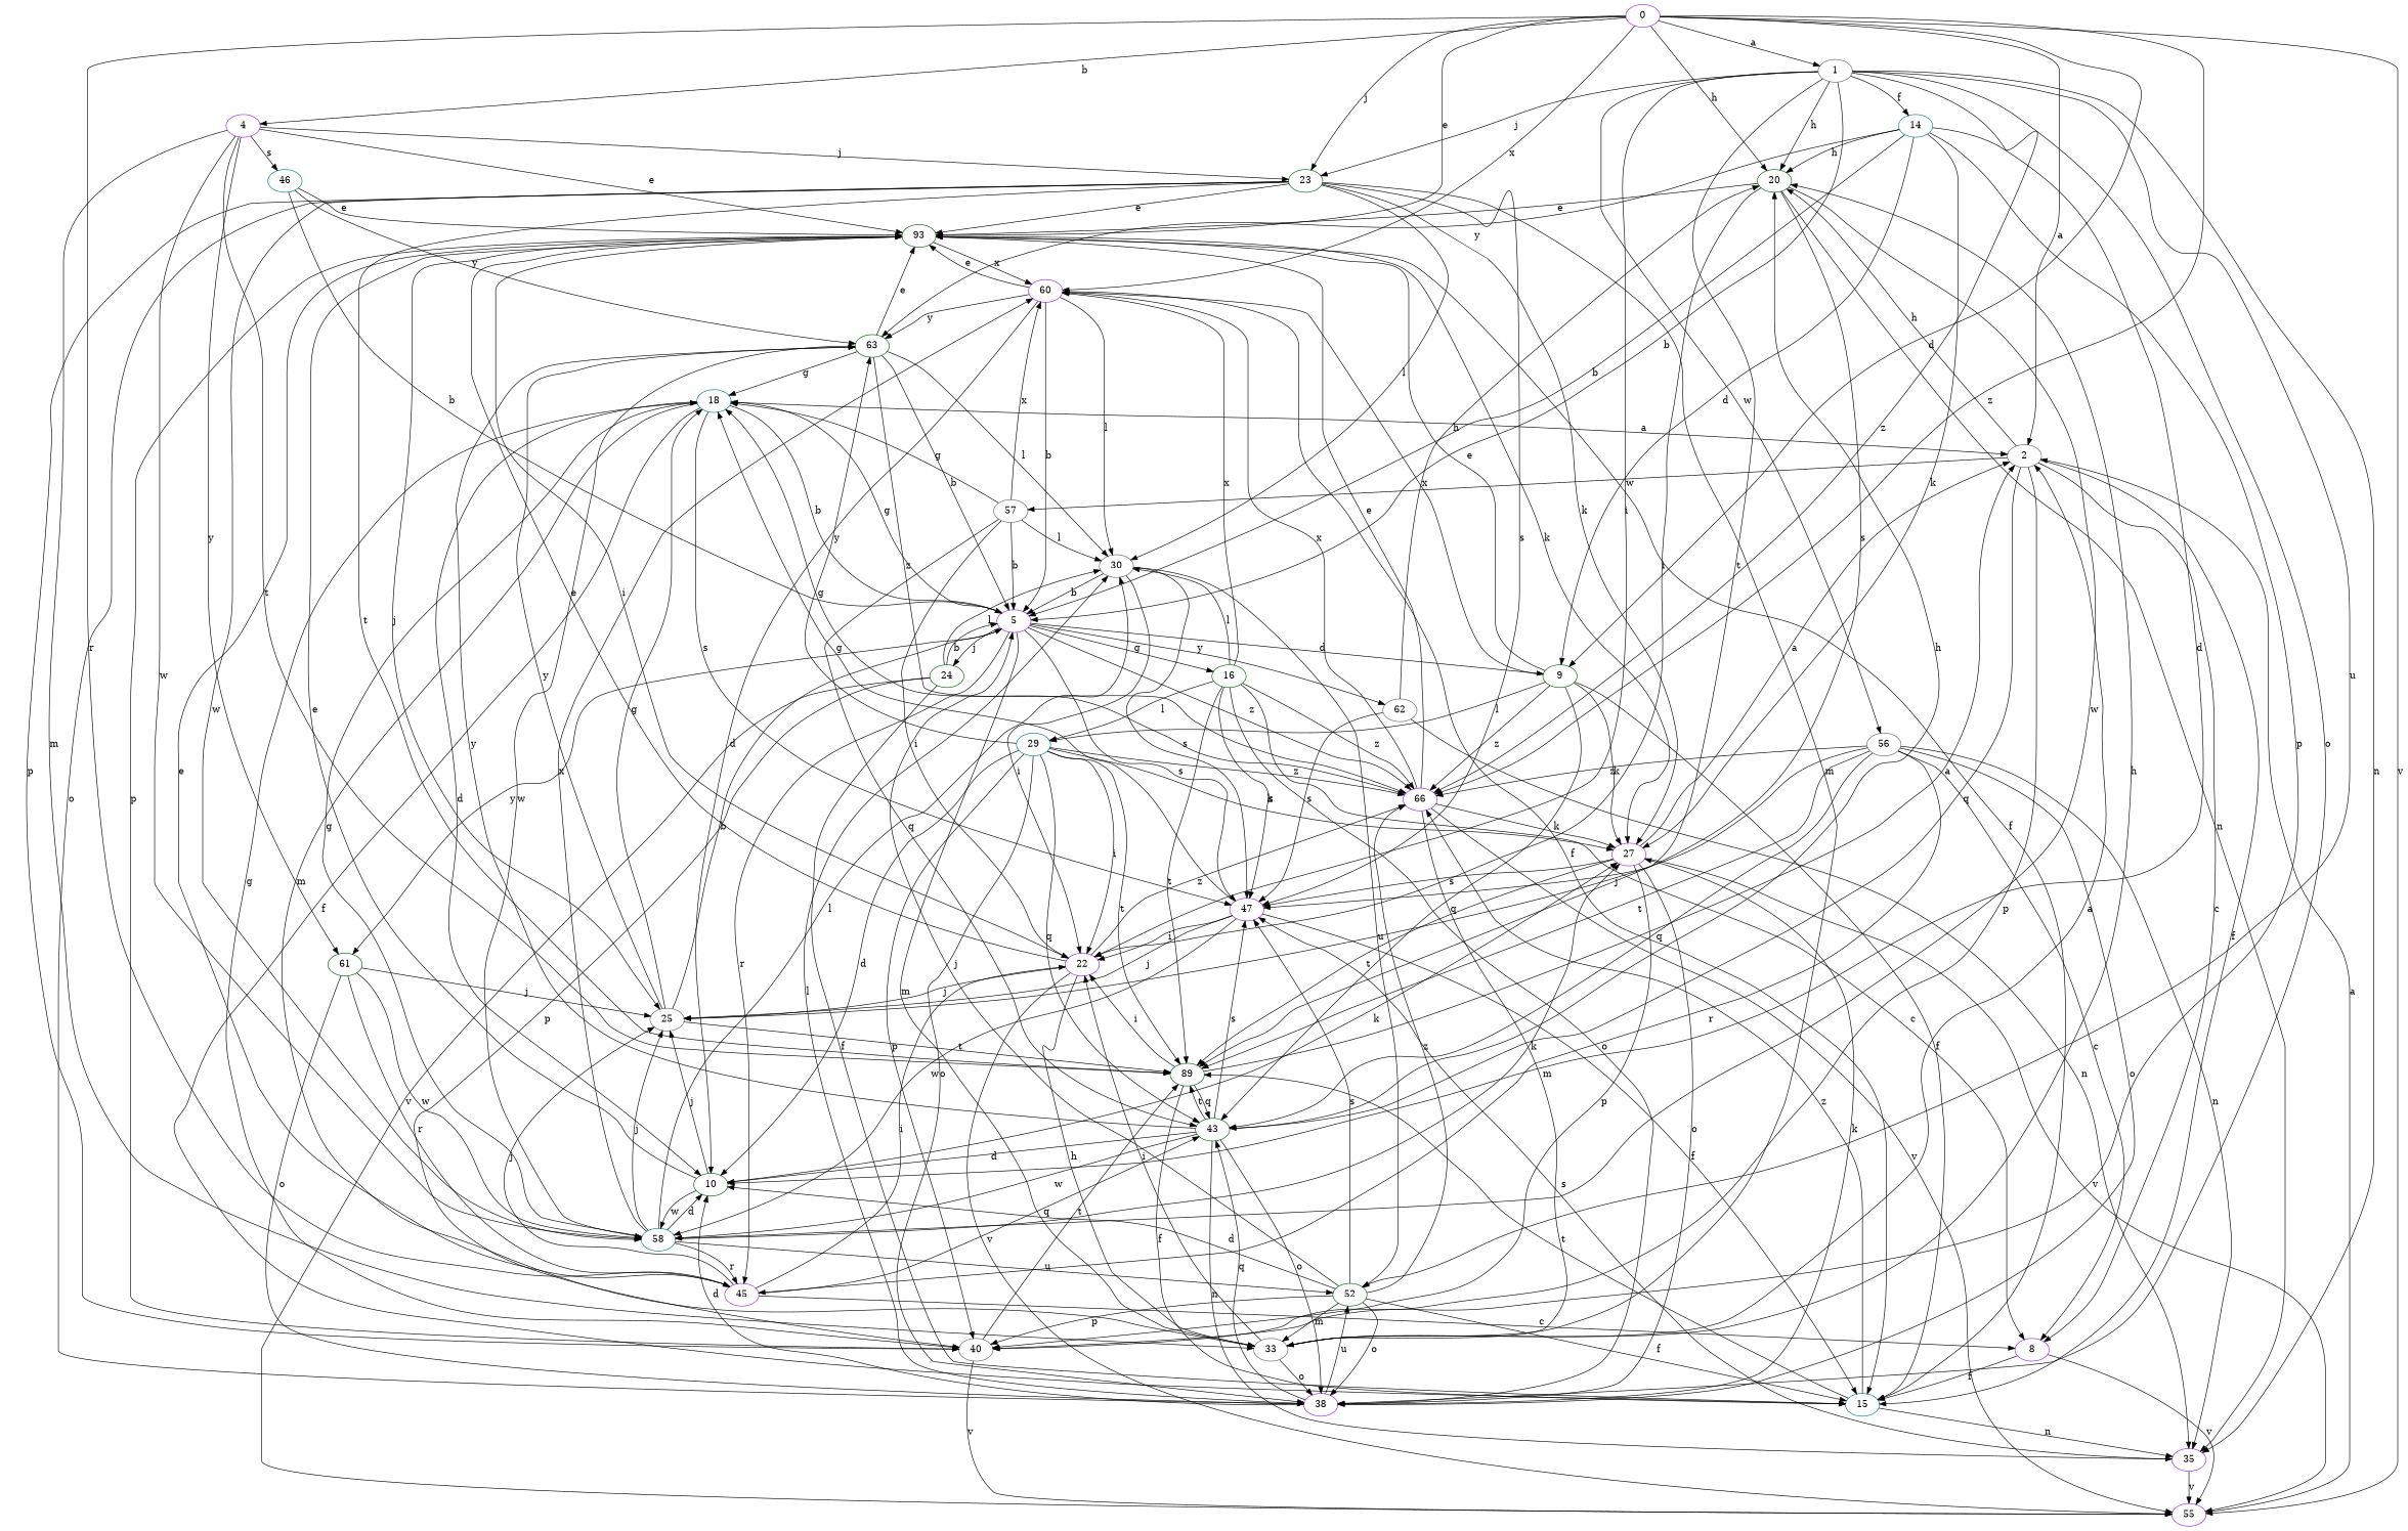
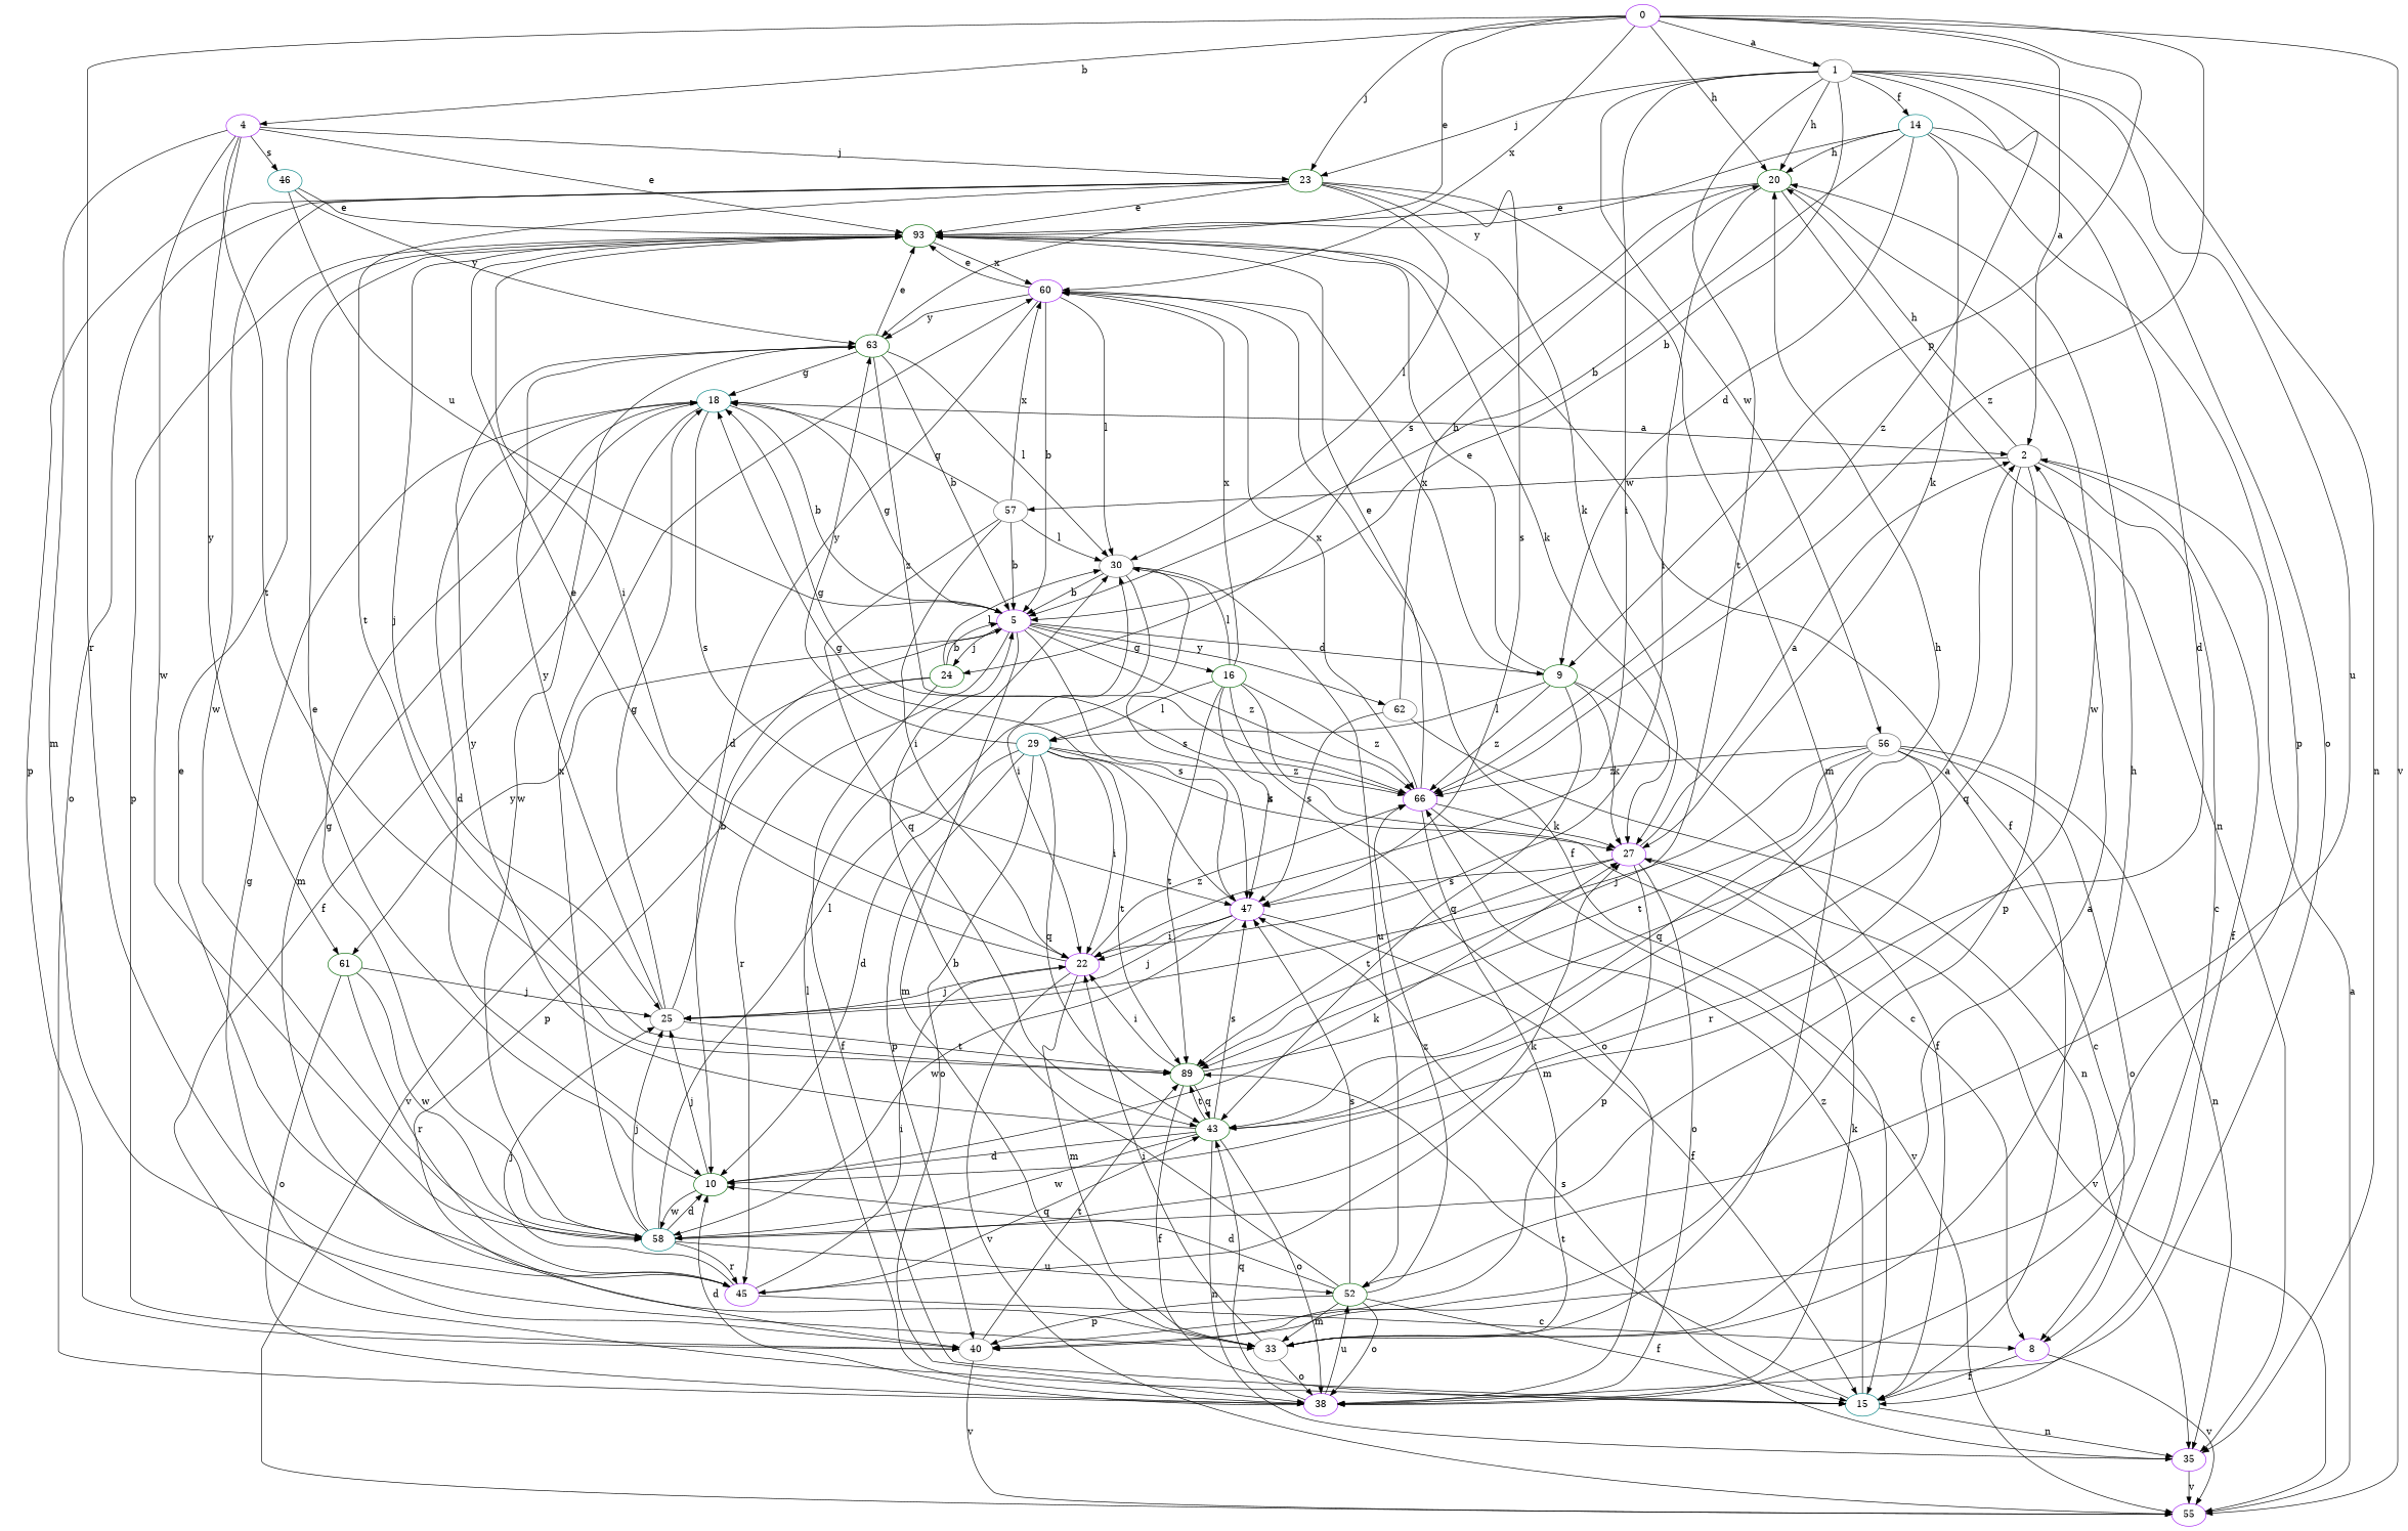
  strict digraph {
    node [color=purple]
    1 [color=gray40]
    0
    2 [color=gray40]
    4
    9 [color=darkgreen]
    n6 [color=darkgreen label=93]
    20 [color=darkgreen]
    23 [color=darkgreen]
    45
    55
    60
    66
    5
    14 [color=teal]
    22
    35
    38
    n18 [color=darkgreen label=89]
    52 [color=darkgreen]
    56 [color=gray40]
    8
    15 [color=teal]
    40 [color=gray40]
    43 [color=darkgreen]
    57 [color=gray40]
    33 [color=gray40]
    46 [color=teal]
    58 [color=teal]
    61 [color=darkgreen]
    27
    29 [color=teal]
    25 [color=gray40]
    47
    30 [color=gray40]
    10 [color=darkgreen]
    63 [color=darkgreen]
    18 [color=teal]
    16 [color=darkgreen]
    24 [color=darkgreen]
    62 [color=gray40]
    1 -> 20 [label=h]
    1 -> 23 [label=j]
    1 -> 66 [label=z]
    1 -> 5 [label=b]
    1 -> 14 [label=f]
    1 -> 22 [label=i]
    1 -> 35 [label=n]
    1 -> 38 [label=o]
    1 -> n18 [label=t]
    1 -> 52 [label=u]
    1 -> 56 [label=w]
    0 -> 1 [label=a]
    0 -> 2 [label=a]
    0 -> 4 [label=b]
-   0 -> 9 [label=d]
+   0 -> 9 [label=p]
    0 -> n6 [label=e]
    0 -> 20 [label=h]
    0 -> 23 [label=j]
    0 -> 45 [label=r]
    0 -> 55 [label=v]
    0 -> 60 [label=x]
    0 -> 66 [label=z]
    2 -> 20 [label=h]
    2 -> 8 [label=c]
    2 -> 15 [label=f]
    2 -> 40 [label=p]
    2 -> 43 [label=q]
    2 -> 57 [label=w]
    4 -> n6 [label=e]
    4 -> 23 [label=j]
    4 -> n18 [label=t]
    4 -> 33 [label=m]
    4 -> 46 [label=s]
    4 -> 58 [label=w]
    4 -> 61 [label=y]
    9 -> n6 [label=e]
    9 -> 60 [label=x]
    9 -> 66 [label=z]
    9 -> 15 [label=f]
    9 -> 43 [label=q]
    9 -> 27 [label=k]
    9 -> 29 [label=l]
    n6 -> 60 [label=x]
    n6 -> 22 [label=i]
    n6 -> 15 [label=f]
    n6 -> 40 [label=p]
    n6 -> 27 [label=k]
    n6 -> 25 [label=j]
    20 -> n6 [label=e]
    20 -> 22 [label=i]
    20 -> 35 [label=n]
    20 -> 58 [label=w]
-   20 -> 47 [label=s]
+   20 -> 24 [label=s]
    23 -> n6 [label=e]
    23 -> 38 [label=o]
    23 -> n18 [label=t]
    23 -> 40 [label=p]
    23 -> 33 [label=m]
    23 -> 58 [label=w]
    23 -> 27 [label=k]
    23 -> 47 [label=s]
    23 -> 30 [label=l]
    45 -> n6 [label=e]
    45 -> 22 [label=i]
    45 -> 8 [label=c]
    45 -> 43 [label=q]
    45 -> 25 [label=j]
    55 -> 2 [label=a]
    60 -> n6 [label=e]
    60 -> 5 [label=b]
    60 -> 15 [label=f]
    60 -> 30 [label=l]
    60 -> 10 [label=d]
    60 -> 63 [label=y]
    66 -> n6 [label=e]
    66 -> 55 [label=v]
    66 -> 60 [label=x]
    66 -> 33 [label=m]
    66 -> 27 [label=k]
    66 -> 18 [label=g]
    5 -> 9 [label=d]
    5 -> 45 [label=r]
    5 -> 66 [label=z]
    5 -> 33 [label=m]
    5 -> 61 [label=y]
    5 -> 47 [label=s]
    5 -> 18 [label=g]
    5 -> 16 [label=g]
    5 -> 24 [label=j]
    5 -> 62 [label=y]
    14 -> 9 [label=d]
    14 -> 20 [label=h]
    14 -> 5 [label=b]
    14 -> 40 [label=p]
    14 -> 27 [label=k]
    14 -> 10 [label=d]
    14 -> 63 [label=y]
    22 -> n6 [label=e]
    22 -> 55 [label=v]
    22 -> 66 [label=z]
-   22 -> 33 [label=h]
+   22 -> 33 [label=m]
    22 -> 25 [label=j]
    35 -> 55 [label=v]
    35 -> 47 [label=s]
    38 -> 52 [label=u]
    38 -> 43 [label=q]
    38 -> 27 [label=k]
    38 -> 30 [label=l]
    38 -> 10 [label=d]
    n18 -> 2 [label=a]
    n18 -> 22 [label=i]
    n18 -> 15 [label=f]
    n18 -> 43 [label=q]
    52 -> 66 [label=z]
-   52 -> 5 [label=j]
+   52 -> 5 [label=b]
    52 -> 38 [label=o]
    52 -> 15 [label=f]
    52 -> 40 [label=p]
    52 -> 33 [label=m]
    52 -> 47 [label=s]
    52 -> 10 [label=d]
    56 -> 45 [label=r]
    56 -> 66 [label=z]
    56 -> 35 [label=n]
    56 -> 38 [label=o]
    56 -> n18 [label=t]
    56 -> 8 [label=c]
    56 -> 43 [label=q]
    56 -> 25 [label=j]
    8 -> 55 [label=v]
    8 -> 15 [label=f]
    15 -> 66 [label=z]
    15 -> 35 [label=n]
    15 -> n18 [label=t]
    40 -> 55 [label=v]
    40 -> n18 [label=t]
    40 -> 18 [label=g]
    43 -> 20 [label=h]
    43 -> 35 [label=n]
    43 -> 38 [label=o]
    43 -> n18 [label=t]
    43 -> 58 [label=w]
    43 -> 47 [label=s]
    43 -> 10 [label=d]
    43 -> 63 [label=y]
    57 -> 60 [label=x]
    57 -> 5 [label=b]
    57 -> 22 [label=i]
    57 -> 43 [label=q]
    57 -> 30 [label=l]
    57 -> 18 [label=g]
    33 -> 2 [label=a]
    33 -> 20 [label=h]
    33 -> 22 [label=i]
    33 -> 38 [label=o]
    46 -> n6 [label=e]
-   46 -> 5 [label=b]
+   46 -> 5 [label=u]
    46 -> 63 [label=y]
    58 -> 45 [label=r]
    58 -> 60 [label=x]
    58 -> 52 [label=u]
    58 -> 27 [label=k]
    58 -> 25 [label=j]
    58 -> 30 [label=l]
    58 -> 10 [label=d]
    58 -> 18 [label=g]
    61 -> 45 [label=r]
    61 -> 38 [label=o]
    61 -> 58 [label=w]
    61 -> 25 [label=j]
    27 -> 2 [label=a]
    27 -> 55 [label=v]
    27 -> 38 [label=o]
    27 -> n18 [label=t]
    27 -> 40 [label=p]
    27 -> 47 [label=s]
    29 -> 66 [label=z]
    29 -> 22 [label=i]
    29 -> 38 [label=o]
    29 -> n18 [label=t]
    29 -> 40 [label=p]
    29 -> 43 [label=q]
    29 -> 27 [label=k]
    29 -> 10 [label=d]
    29 -> 63 [label=y]
    25 -> 5 [label=b]
    25 -> n18 [label=t]
    25 -> 63 [label=y]
    25 -> 18 [label=g]
    47 -> 22 [label=i]
    47 -> 15 [label=f]
    47 -> 58 [label=w]
    47 -> 25 [label=j]
    47 -> 18 [label=g]
    30 -> 5 [label=b]
    30 -> 22 [label=i]
    30 -> 52 [label=u]
    30 -> 47 [label=s]
    10 -> n6 [label=e]
    10 -> 58 [label=w]
    10 -> 27 [label=k]
    10 -> 25 [label=j]
    63 -> n6 [label=e]
    63 -> 66 [label=z]
    63 -> 5 [label=b]
    63 -> 58 [label=w]
    63 -> 30 [label=l]
    63 -> 18 [label=g]
    18 -> 2 [label=a]
    18 -> 5 [label=b]
    18 -> 15 [label=f]
    18 -> 33 [label=m]
    18 -> 47 [label=s]
    18 -> 10 [label=d]
    16 -> 60 [label=x]
    16 -> 66 [label=z]
    16 -> 38 [label=o]
    16 -> n18 [label=t]
    16 -> 8 [label=c]
    16 -> 29 [label=l]
    16 -> 47 [label=s]
    16 -> 30 [label=l]
    24 -> 55 [label=v]
    24 -> 5 [label=b]
    24 -> 15 [label=f]
    24 -> 40 [label=p]
    24 -> 30 [label=l]
    62 -> 20 [label=h]
    62 -> 35 [label=n]
    62 -> 47 [label=s]
  }
